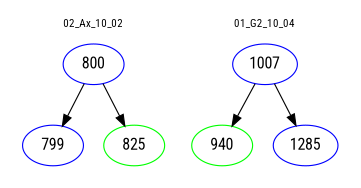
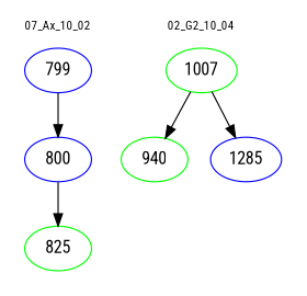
  digraph {
    fontname="Roboto Condensed"
    node [color=blue fontname="Roboto Condensed"]
    edge [color=black fontname="Roboto Condensed"]
    n1 [label=800]
    n2 [label=799]
    n3 [color=green label=825]
-   n4 [label=1007]
+   n4 [color=green label=1007]
    n5 [color=green label=940]
    n6 [label=1285]
    subgraph cluster_1 {
      color=white
      fontsize=10
-     label="02_Ax_10_02"
+     label="07_Ax_10_02"
      n1
      n2
      n3
    }
    subgraph cluster_2 {
      color=white
      fontsize=10
-     label="01_G2_10_04"
+     label="02_G2_10_04"
      n4
      n5
      n6
    }
-   n1 -> n2
+   n2 -> n1
    n1 -> n3
    n4 -> n5
    n4 -> n6
  }
